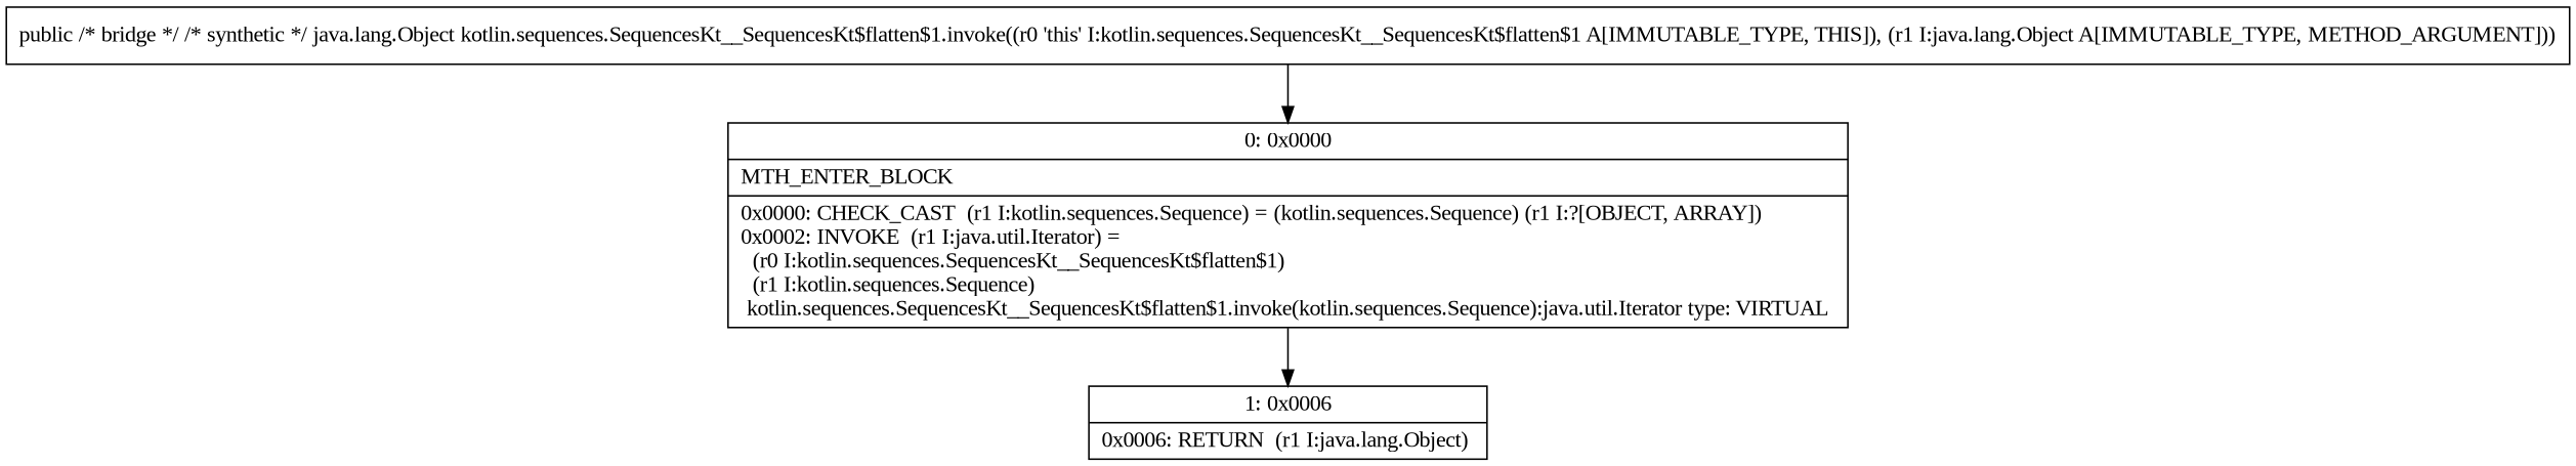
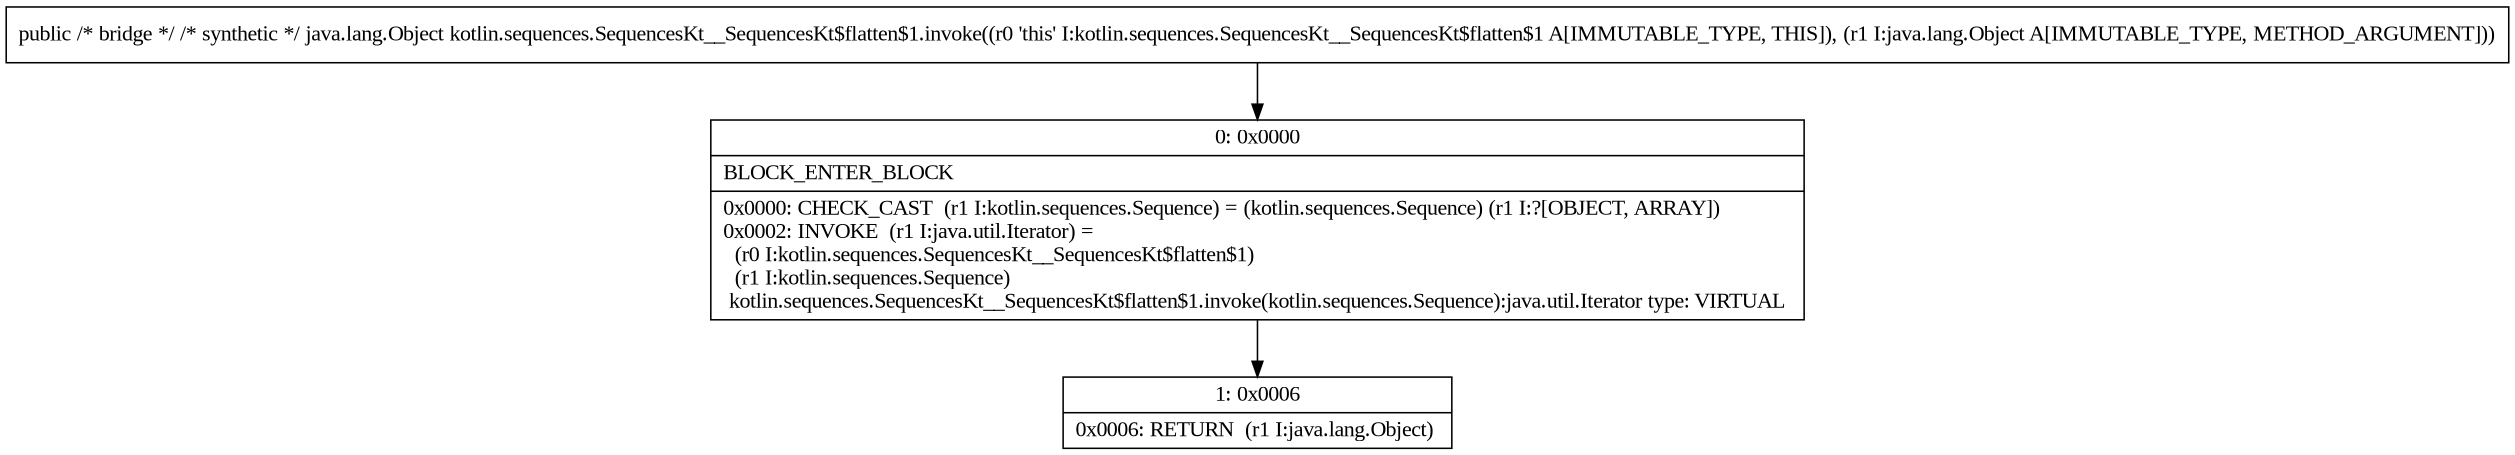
  digraph {
    fontname="Liberation Serif"
    node [shape=record fontname="Liberation Serif"]
    edge [fontname="Liberation Serif"]
-   n1 [label="{0\:\ 0x0000|MTH_ENTER_BLOCK\l|0x0000: CHECK_CAST  (r1 I:kotlin.sequences.Sequence) = (kotlin.sequences.Sequence) (r1 I:?[OBJECT, ARRAY]) \l0x0002: INVOKE  (r1 I:java.util.Iterator) = \l  (r0 I:kotlin.sequences.SequencesKt__SequencesKt$flatten$1)\l  (r1 I:kotlin.sequences.Sequence)\l kotlin.sequences.SequencesKt__SequencesKt$flatten$1.invoke(kotlin.sequences.Sequence):java.util.Iterator type: VIRTUAL \l}"]
+   n1 [label="{0\:\ 0x0000|BLOCK_ENTER_BLOCK\l|0x0000: CHECK_CAST  (r1 I:kotlin.sequences.Sequence) = (kotlin.sequences.Sequence) (r1 I:?[OBJECT, ARRAY]) \l0x0002: INVOKE  (r1 I:java.util.Iterator) = \l  (r0 I:kotlin.sequences.SequencesKt__SequencesKt$flatten$1)\l  (r1 I:kotlin.sequences.Sequence)\l kotlin.sequences.SequencesKt__SequencesKt$flatten$1.invoke(kotlin.sequences.Sequence):java.util.Iterator type: VIRTUAL \l}"]
    n2 [label="{1\:\ 0x0006|0x0006: RETURN  (r1 I:java.lang.Object) \l}"]
    n3 [label="{public \/* bridge *\/ \/* synthetic *\/ java.lang.Object kotlin.sequences.SequencesKt__SequencesKt$flatten$1.invoke((r0 'this' I:kotlin.sequences.SequencesKt__SequencesKt$flatten$1 A[IMMUTABLE_TYPE, THIS]), (r1 I:java.lang.Object A[IMMUTABLE_TYPE, METHOD_ARGUMENT])) }"]
    n1 -> n2
    n3 -> n1
  }
